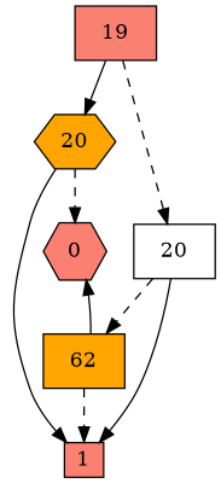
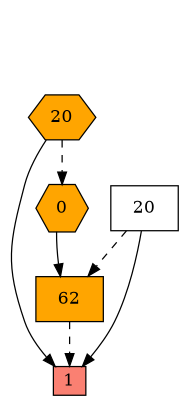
  digraph {
    node [fillcolor=orange shape=box style=filled]
    edge [style=solid]
-   n1 [fillcolor=salmon height=0.3 label=0 shape=hexagon width=0.3]
+   n1 [height=0.3 label=0 shape=hexagon width=0.3]
    n2 [fillcolor=salmon height=0.3 label=1 width=0.3]
-   n3 [fillcolor=salmon label=19]
    n4 [label=20 shape=hexagon]
    n5 [fillcolor=white label=20]
    n6 [label=62]
-   n3 -> n4
-   n3 -> n5 [style=dashed]
    n4 -> n1 [style=dashed]
    n4 -> n2
    n5 -> n2
    n5 -> n6 [style=dashed]
-   n6 -> n1
+   n1 -> n6
    n6 -> n2 [style=dashed]
  }
